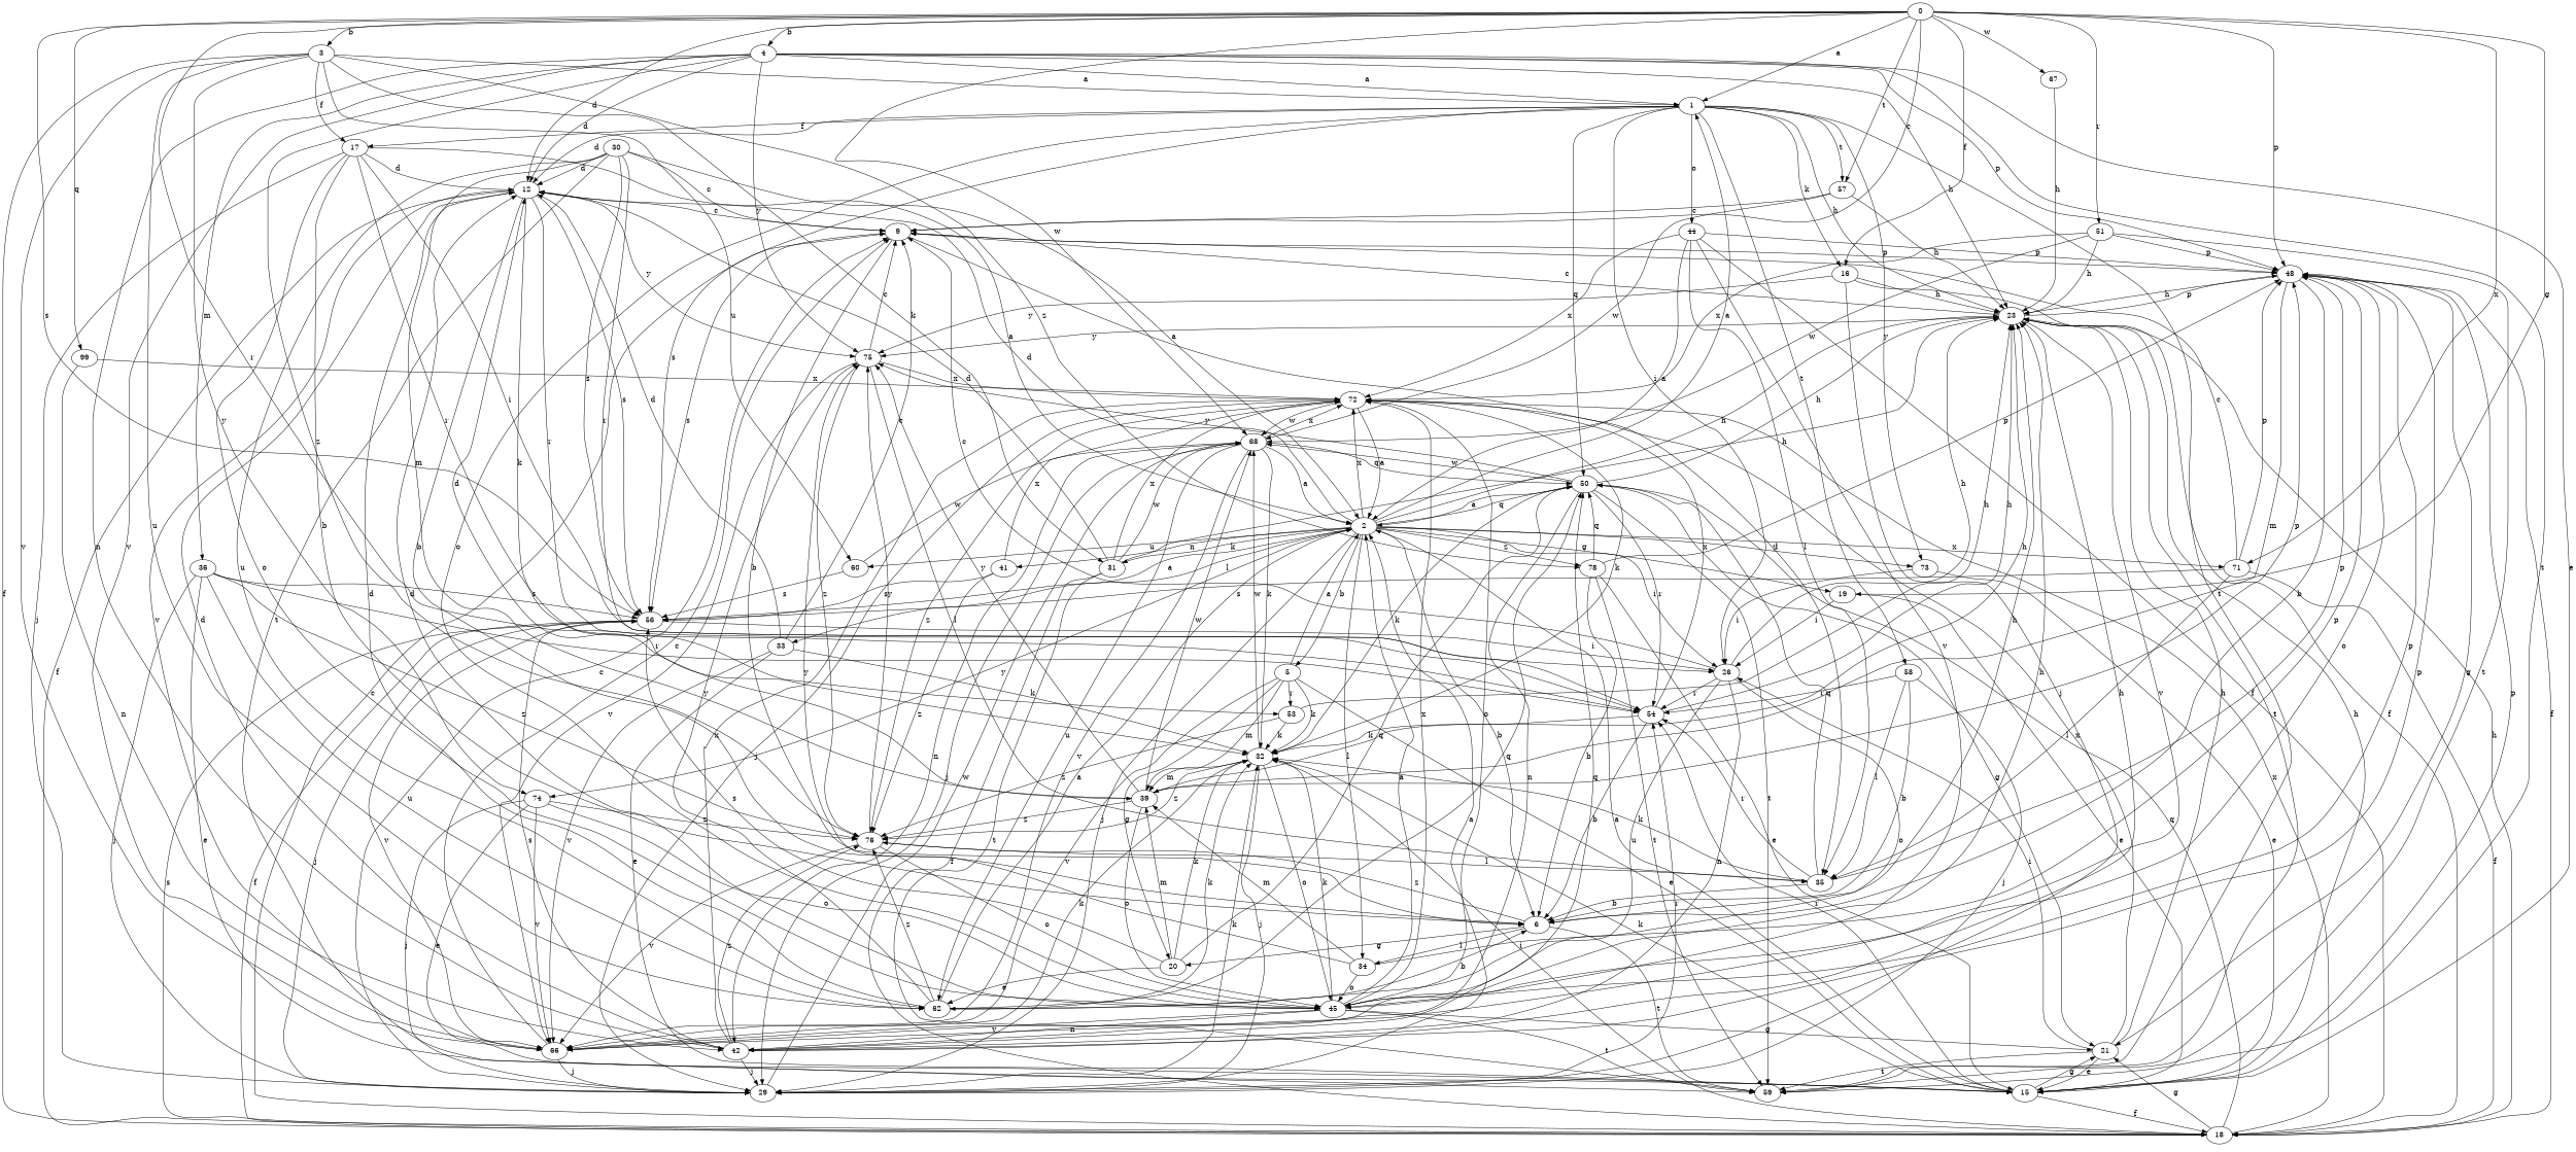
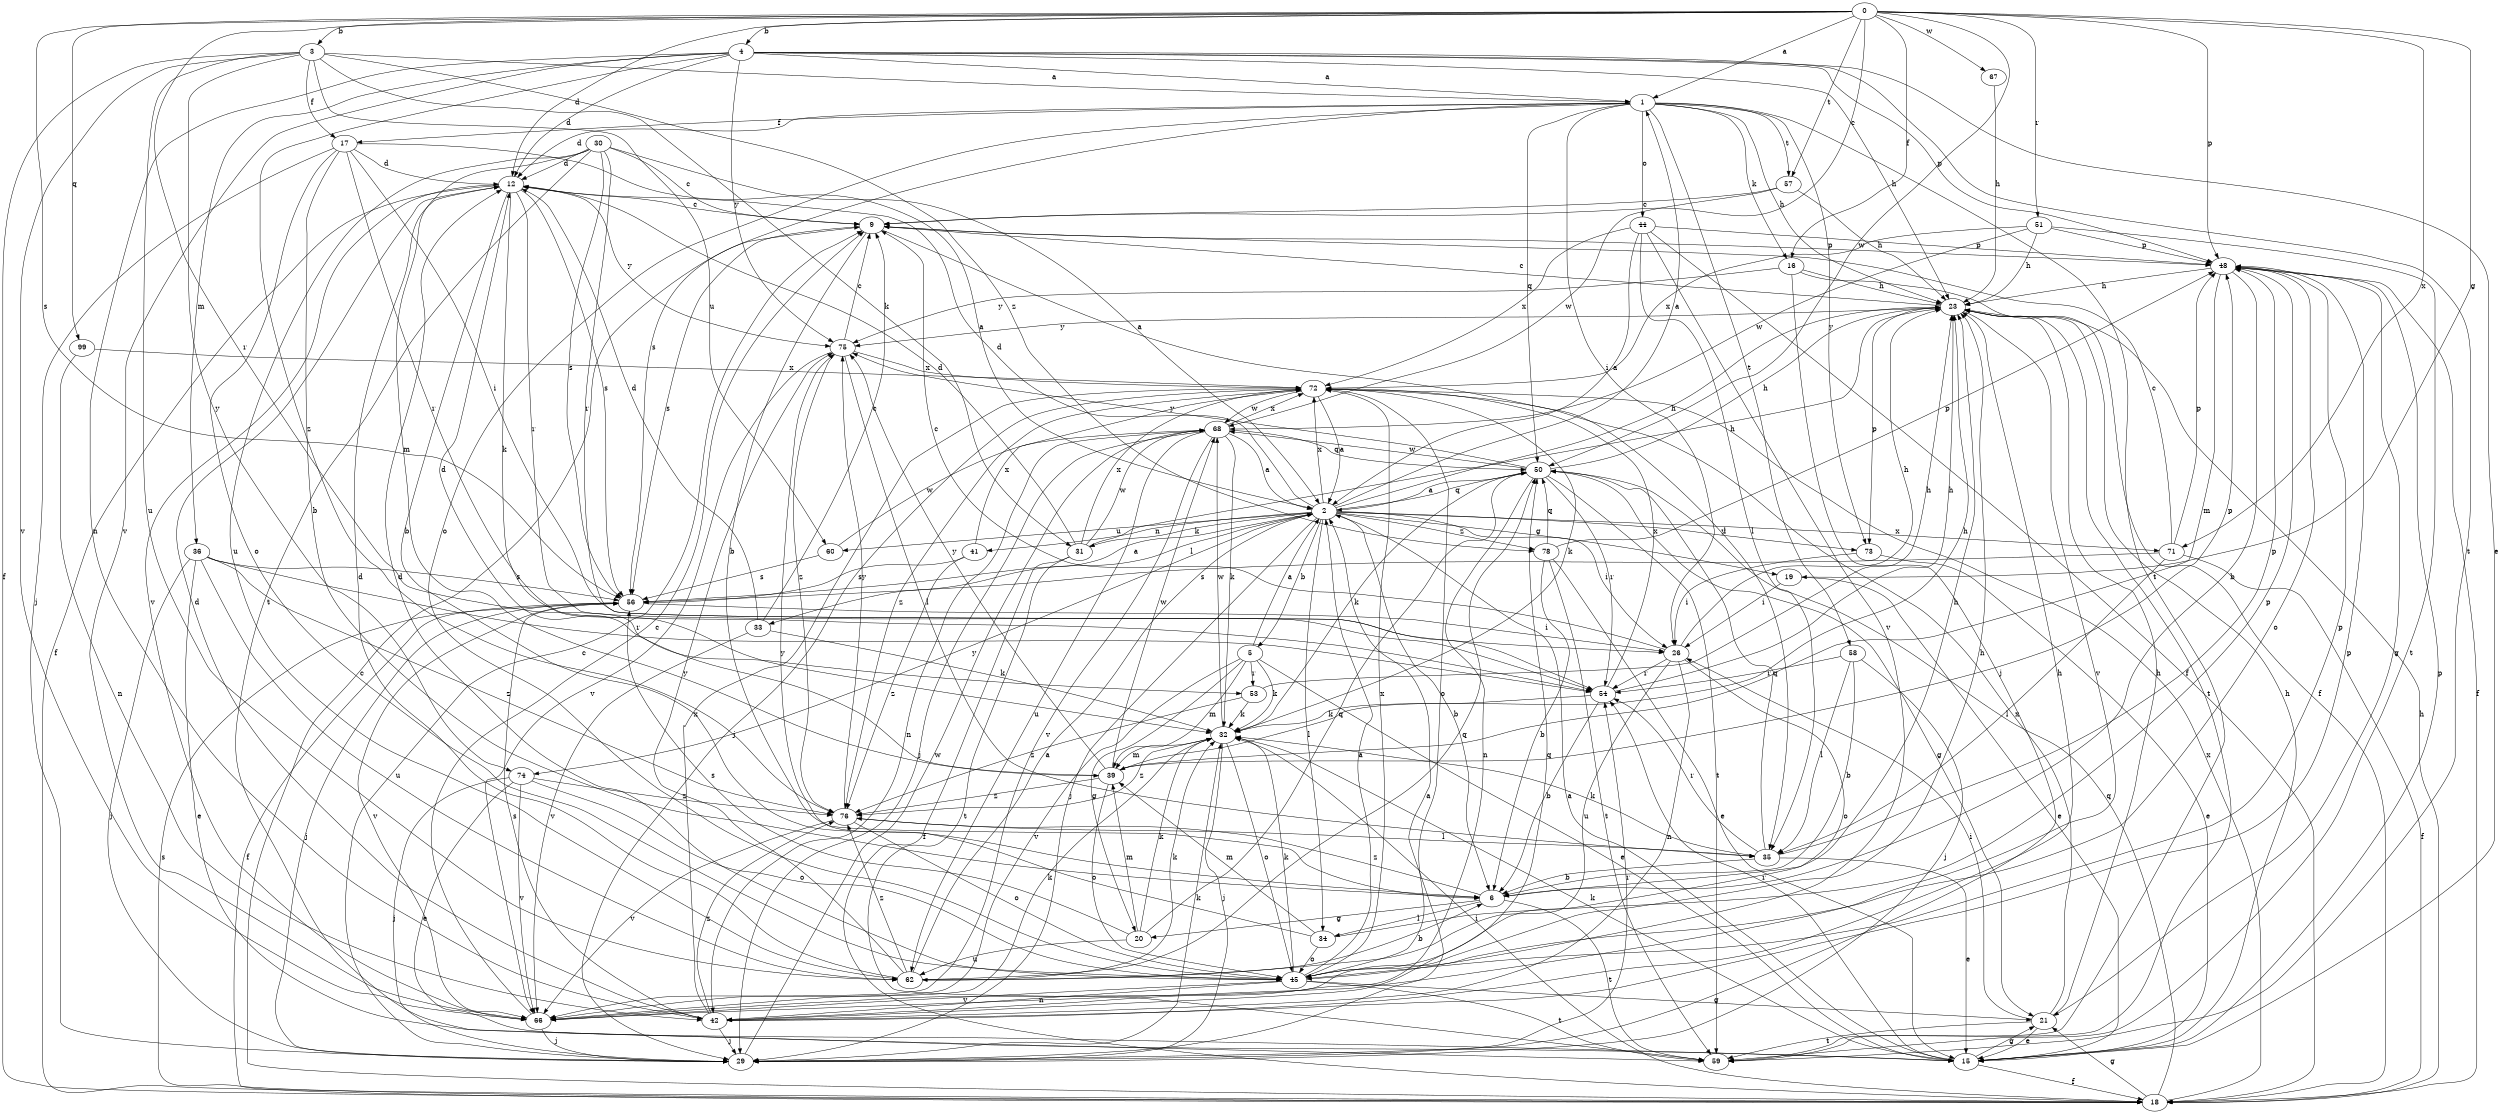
  strict digraph {
    0
    1
    3
    4
    9
    12
    16
    19
    48
    n10 [label=99]
    51
    53
    56
    57
    67
    68
    71
    17
    23
    26
    44
    45
    50
    58
    59
    73
    31
    60
    74
    78
    18
    62
    66
    15
    36
    42
    75
    n38 [label=76]
    6
    35
    32
    54
    29
    39
    21
    72
    2
    30
    5
    33
    34
    41
    20
    0 -> 1 [label=a]
    0 -> 3 [label=b]
    0 -> 4 [label=b]
    0 -> 9 [label=c]
    0 -> 12 [label=d]
    0 -> 16 [label=f]
    0 -> 19 [label=g]
    0 -> 48 [label=p]
    0 -> n10 [label=q]
    0 -> 51 [label=r]
    0 -> 53 [label=r]
    0 -> 56 [label=s]
    0 -> 57 [label=t]
    0 -> 67 [label=w]
-   0 -> 68 [label=w]
+   0 -> 50 [label=w]
    0 -> 71 [label=x]
    1 -> 12 [label=d]
    1 -> 16 [label=k]
    1 -> 56 [label=s]
    1 -> 57 [label=t]
    1 -> 17 [label=f]
    1 -> 23 [label=h]
    1 -> 26 [label=i]
    1 -> 44 [label=o]
    1 -> 45 [label=o]
    1 -> 50 [label=q]
    1 -> 58 [label=t]
    1 -> 59 [label=t]
    1 -> 73 [label=y]
    3 -> 1 [label=a]
    3 -> 17 [label=f]
    3 -> 31 [label=k]
    3 -> 60 [label=u]
    3 -> 74 [label=y]
    3 -> 78 [label=z]
    3 -> 18 [label=f]
    3 -> 62 [label=u]
    3 -> 66 [label=v]
    4 -> 1 [label=a]
    4 -> 12 [label=d]
    4 -> 48 [label=p]
    4 -> 23 [label=h]
    4 -> 59 [label=t]
    4 -> 66 [label=v]
    4 -> 15 [label=e]
    4 -> 36 [label=m]
    4 -> 42 [label=n]
    4 -> 75 [label=y]
    4 -> n38 [label=z]
    9 -> 48 [label=p]
    9 -> 56 [label=s]
    9 -> 6 [label=b]
    9 -> 35 [label=l]
    12 -> 9 [label=c]
    12 -> 56 [label=s]
    12 -> 18 [label=f]
    12 -> 66 [label=v]
    12 -> 75 [label=y]
    12 -> 6 [label=b]
    12 -> 32 [label=k]
    12 -> 54 [label=r]
    16 -> 23 [label=h]
    16 -> 18 [label=f]
    16 -> 75 [label=y]
    16 -> 29 [label=j]
    19 -> 26 [label=i]
    19 -> 15 [label=e]
    48 -> 23 [label=h]
    48 -> 45 [label=o]
    48 -> 18 [label=f]
    48 -> 6 [label=b]
    48 -> 39 [label=m]
    48 -> 21 [label=g]
    n10 -> 42 [label=n]
    n10 -> 72 [label=x]
    51 -> 48 [label=p]
    51 -> 68 [label=w]
    51 -> 23 [label=h]
    51 -> 59 [label=t]
    51 -> 72 [label=x]
    53 -> 23 [label=h]
    53 -> n38 [label=z]
    53 -> 32 [label=k]
    56 -> 26 [label=i]
    56 -> 18 [label=f]
    56 -> 66 [label=v]
    56 -> 29 [label=j]
    56 -> 2 [label=a]
    57 -> 9 [label=c]
    57 -> 68 [label=w]
    57 -> 23 [label=h]
    67 -> 23 [label=h]
    68 -> 50 [label=q]
    68 -> 62 [label=u]
    68 -> 66 [label=v]
    68 -> 42 [label=n]
    68 -> 32 [label=k]
    68 -> 29 [label=j]
    68 -> 72 [label=x]
    68 -> 2 [label=a]
    71 -> 9 [label=c]
    71 -> 48 [label=p]
    71 -> 56 [label=s]
    71 -> 18 [label=f]
    71 -> 35 [label=l]
    17 -> 12 [label=d]
    17 -> 26 [label=i]
    17 -> 45 [label=o]
    17 -> 6 [label=b]
    17 -> 54 [label=r]
    17 -> 29 [label=j]
    17 -> 2 [label=a]
    23 -> 9 [label=c]
-   23 -> 48 [label=p]
+   23 -> 73 [label=p]
    23 -> 59 [label=t]
    23 -> 66 [label=v]
    23 -> 75 [label=y]
    26 -> 9 [label=c]
    26 -> 23 [label=h]
    26 -> 45 [label=o]
    26 -> 62 [label=u]
    26 -> 42 [label=n]
    26 -> 54 [label=r]
    44 -> 48 [label=p]
    44 -> 18 [label=f]
    44 -> 66 [label=v]
    44 -> 35 [label=l]
    44 -> 72 [label=x]
    44 -> 2 [label=a]
    45 -> 12 [label=d]
    45 -> 48 [label=p]
    45 -> 23 [label=h]
    45 -> 59 [label=t]
    45 -> 66 [label=v]
    45 -> 42 [label=n]
    45 -> 32 [label=k]
    45 -> 21 [label=g]
    45 -> 72 [label=x]
    45 -> 2 [label=a]
    50 -> 68 [label=w]
    50 -> 23 [label=h]
    50 -> 59 [label=t]
    50 -> 42 [label=n]
    50 -> 75 [label=y]
    50 -> 32 [label=k]
    50 -> 54 [label=r]
    50 -> 21 [label=g]
    50 -> 2 [label=a]
    58 -> 6 [label=b]
    58 -> 35 [label=l]
    58 -> 54 [label=r]
    58 -> 29 [label=j]
    73 -> 26 [label=i]
    73 -> 15 [label=e]
    31 -> 12 [label=d]
    31 -> 68 [label=w]
    31 -> 23 [label=h]
    31 -> 59 [label=t]
    31 -> 18 [label=f]
    31 -> 72 [label=x]
    60 -> 56 [label=s]
    60 -> 68 [label=w]
    74 -> 45 [label=o]
    74 -> 66 [label=v]
    74 -> 15 [label=e]
    74 -> n38 [label=z]
    74 -> 29 [label=j]
    78 -> 48 [label=p]
    78 -> 50 [label=q]
    78 -> 59 [label=t]
    78 -> 15 [label=e]
    78 -> 6 [label=b]
    18 -> 9 [label=c]
    18 -> 56 [label=s]
    18 -> 23 [label=h]
    18 -> 50 [label=q]
    18 -> 32 [label=i]
    18 -> 21 [label=g]
    18 -> 72 [label=x]
    62 -> 12 [label=d]
    62 -> 50 [label=q]
    62 -> 75 [label=y]
    62 -> n38 [label=z]
    62 -> 6 [label=b]
    62 -> 32 [label=k]
    62 -> 2 [label=a]
    66 -> 9 [label=c]
    66 -> 32 [label=k]
    66 -> 29 [label=j]
    15 -> 48 [label=p]
    15 -> 23 [label=h]
    15 -> 18 [label=f]
    15 -> 32 [label=k]
    15 -> 54 [label=r]
    15 -> 21 [label=g]
    15 -> 2 [label=a]
    36 -> 56 [label=s]
    36 -> 62 [label=u]
    36 -> 15 [label=e]
    36 -> n38 [label=z]
    36 -> 54 [label=r]
    36 -> 29 [label=j]
    42 -> 12 [label=d]
    42 -> 48 [label=p]
    42 -> 56 [label=s]
    42 -> 23 [label=h]
    42 -> 50 [label=q]
    42 -> n38 [label=z]
    42 -> 29 [label=j]
    42 -> 72 [label=x]
    75 -> 9 [label=c]
    75 -> 66 [label=v]
    75 -> n38 [label=z]
    75 -> 35 [label=l]
    75 -> 72 [label=x]
    n38 -> 45 [label=o]
    n38 -> 66 [label=v]
    n38 -> 75 [label=y]
    n38 -> 35 [label=l]
    6 -> 23 [label=h]
    6 -> 59 [label=t]
    6 -> n38 [label=z]
    6 -> 34 [label=l]
    6 -> 20 [label=g]
    35 -> 48 [label=p]
    35 -> 50 [label=q]
    35 -> 6 [label=b]
    35 -> 32 [label=k]
    35 -> 54 [label=r]
    32 -> 68 [label=w]
    32 -> 45 [label=o]
    32 -> n38 [label=z]
    32 -> 29 [label=j]
    32 -> 39 [label=m]
    54 -> 23 [label=h]
    54 -> 6 [label=b]
    54 -> 32 [label=k]
    54 -> 72 [label=x]
    29 -> 9 [label=c]
    29 -> 68 [label=w]
    29 -> 32 [label=k]
    29 -> 54 [label=r]
    29 -> 2 [label=a]
    39 -> 12 [label=d]
    39 -> 48 [label=p]
    39 -> 68 [label=w]
    39 -> 23 [label=h]
    39 -> 45 [label=o]
    39 -> 75 [label=y]
    39 -> n38 [label=z]
    21 -> 23 [label=h]
    21 -> 26 [label=i]
    21 -> 59 [label=t]
    21 -> 15 [label=e]
    21 -> 72 [label=x]
    72 -> 68 [label=w]
    72 -> 45 [label=o]
    72 -> n38 [label=z]
    72 -> 32 [label=k]
    72 -> 29 [label=j]
    72 -> 2 [label=a]
    2 -> 1 [label=a]
    2 -> 12 [label=d]
    2 -> 19 [label=g]
    2 -> 71 [label=x]
    2 -> 23 [label=h]
    2 -> 26 [label=i]
    2 -> 50 [label=q]
    2 -> 73 [label=y]
    2 -> 31 [label=k]
    2 -> 60 [label=u]
    2 -> 74 [label=y]
    2 -> 78 [label=z]
    2 -> 6 [label=b]
    2 -> 29 [label=j]
    2 -> 72 [label=x]
    2 -> 5 [label=b]
    2 -> 33 [label=l]
    2 -> 34 [label=l]
    2 -> 41 [label=n]
    30 -> 9 [label=c]
    30 -> 12 [label=d]
    30 -> 56 [label=s]
    30 -> 59 [label=t]
    30 -> 62 [label=u]
    30 -> 54 [label=r]
    30 -> 39 [label=m]
    30 -> 2 [label=a]
    5 -> 53 [label=r]
    5 -> 66 [label=v]
    5 -> 15 [label=e]
    5 -> 32 [label=k]
    5 -> 39 [label=m]
    5 -> 2 [label=a]
    5 -> 20 [label=g]
    33 -> 9 [label=c]
    33 -> 12 [label=d]
    33 -> 66 [label=v]
-   33 -> 15 [label=e]
+   35 -> 15 [label=e]
    33 -> 32 [label=k]
    34 -> 48 [label=p]
    34 -> 45 [label=o]
    34 -> 75 [label=y]
    34 -> 39 [label=m]
    41 -> 56 [label=s]
    41 -> n38 [label=z]
    41 -> 72 [label=x]
    20 -> 56 [label=s]
    20 -> 50 [label=q]
-   20 -> 62 [label=e]
+   20 -> 62 [label=u]
    20 -> 32 [label=k]
    20 -> 39 [label=m]
  }
